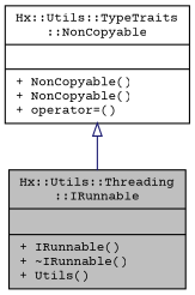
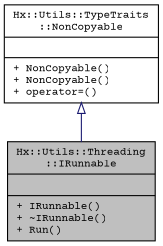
  digraph {
    fontname="Courier Prime"
    node [color=black fontname="Courier Prime" fontsize=10 shape=record style=filled]
-   n1 [fillcolor=grey75 fontcolor=black height=0.2 label="{Hx::Utils::Threading\l::IRunnable\n||+ IRunnable()\l+ ~IRunnable()\l+ Utils()\l}" width=0.4]
+   n1 [fillcolor=grey75 fontcolor=black height=0.2 label="{Hx::Utils::Threading\l::IRunnable\n||+ IRunnable()\l+ ~IRunnable()\l+ Run()\l}" width=0.4]
    n2 [fillcolor=white height=0.2 label="{Hx::Utils::TypeTraits\l::NonCopyable\n||+ NonCopyable()\l+ NonCopyable()\l+ operator=()\l}" width=0.4]
    n2 -> n1 [arrowtail=onormal color=midnightblue dir=back fontname="Courier Prime" fontsize=10 labelfontname=Helvetica labelfontsize=10 style=solid]
  }
